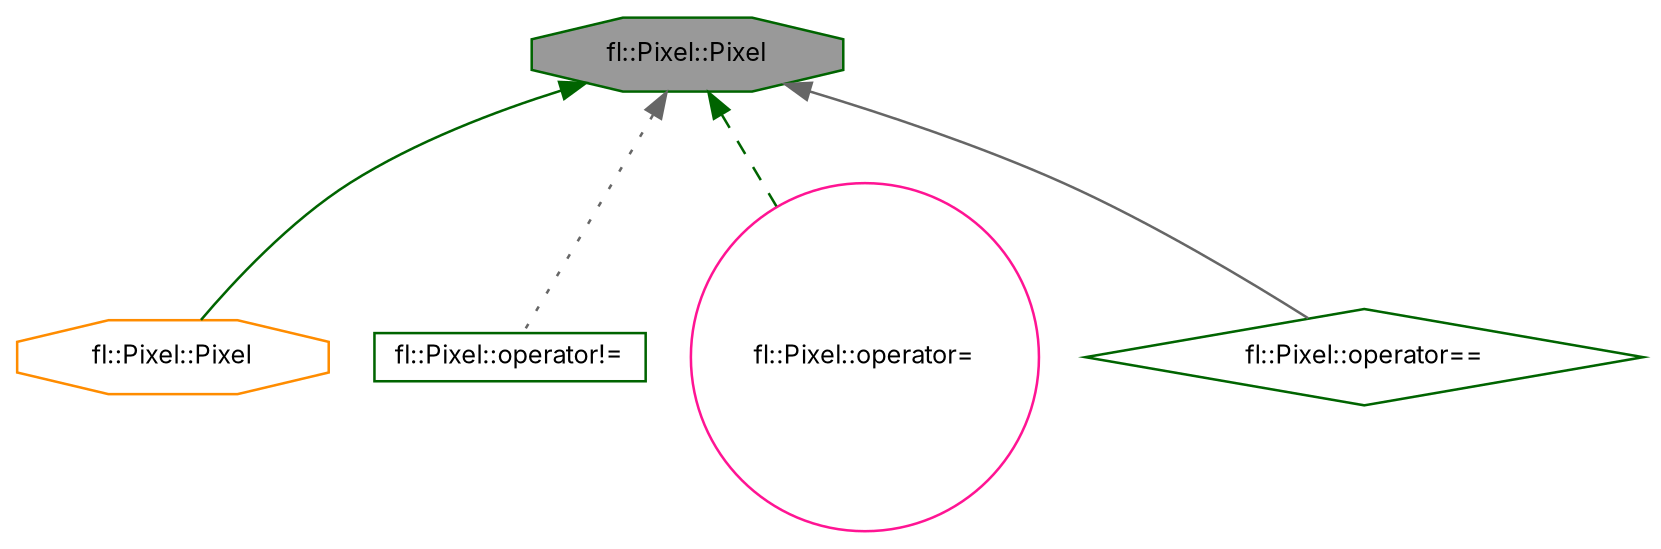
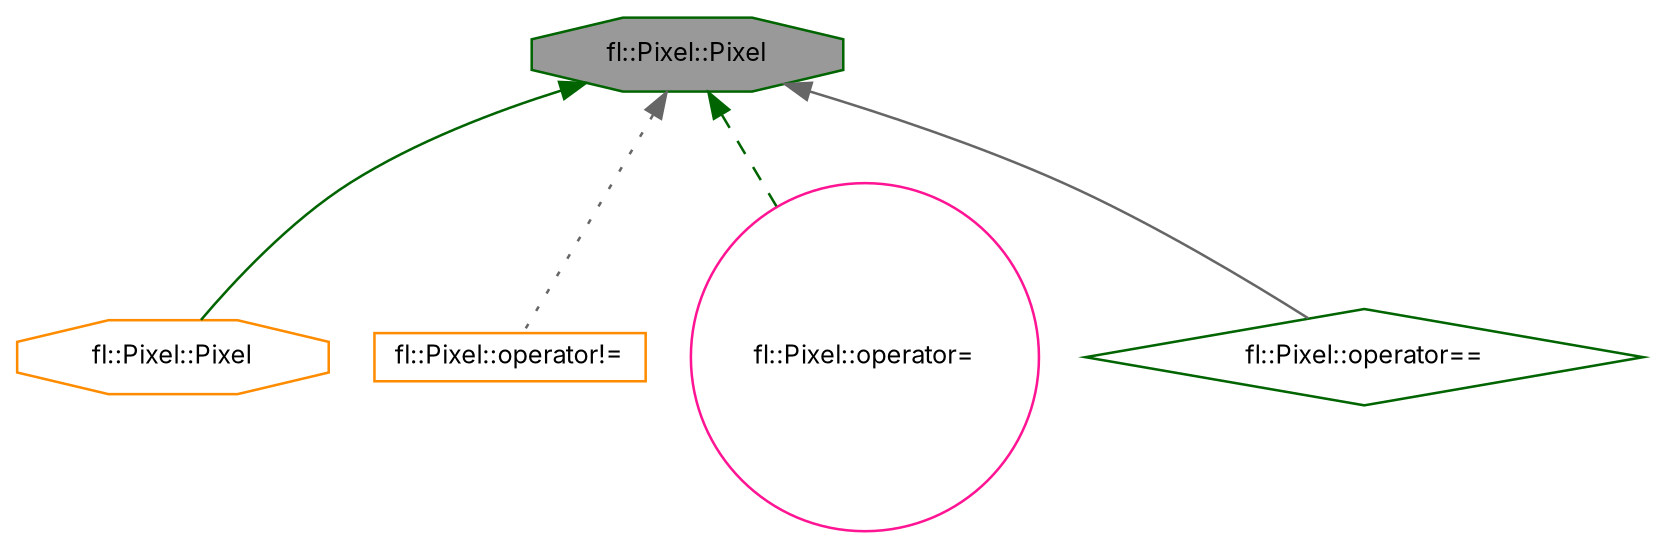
  digraph {
    rankdir=TB
    fontname=Inter
    node [color=darkgreen fillcolor=white fontname=Inter fontsize=10 shape=octagon style=filled]
    edge [color=darkgreen dir=back fontname=Inter fontsize=10 labelfontname=Helvetica labelfontsize=10 style=solid]
    n1 [fillcolor=grey60 fontcolor=black height=0.2 label="fl::Pixel::Pixel" width=0.4]
    n2 [color=darkorange height=0.2 label="fl::Pixel::Pixel" width=0.4]
-   n3 [height=0.2 label="fl::Pixel::operator!=" shape=box width=0.4]
+   n3 [color=darkorange height=0.2 label="fl::Pixel::operator!=" shape=box width=0.4]
    n4 [color=deeppink height=0.2 label="fl::Pixel::operator=" shape=circle width=0.4]
    n5 [height=0.2 label="fl::Pixel::operator==" shape=diamond width=0.4]
    n1 -> n2
    n1 -> n3 [color=gray40 style=dotted]
    n1 -> n4 [style=dashed]
    n1 -> n5 [color=gray40]
  }
